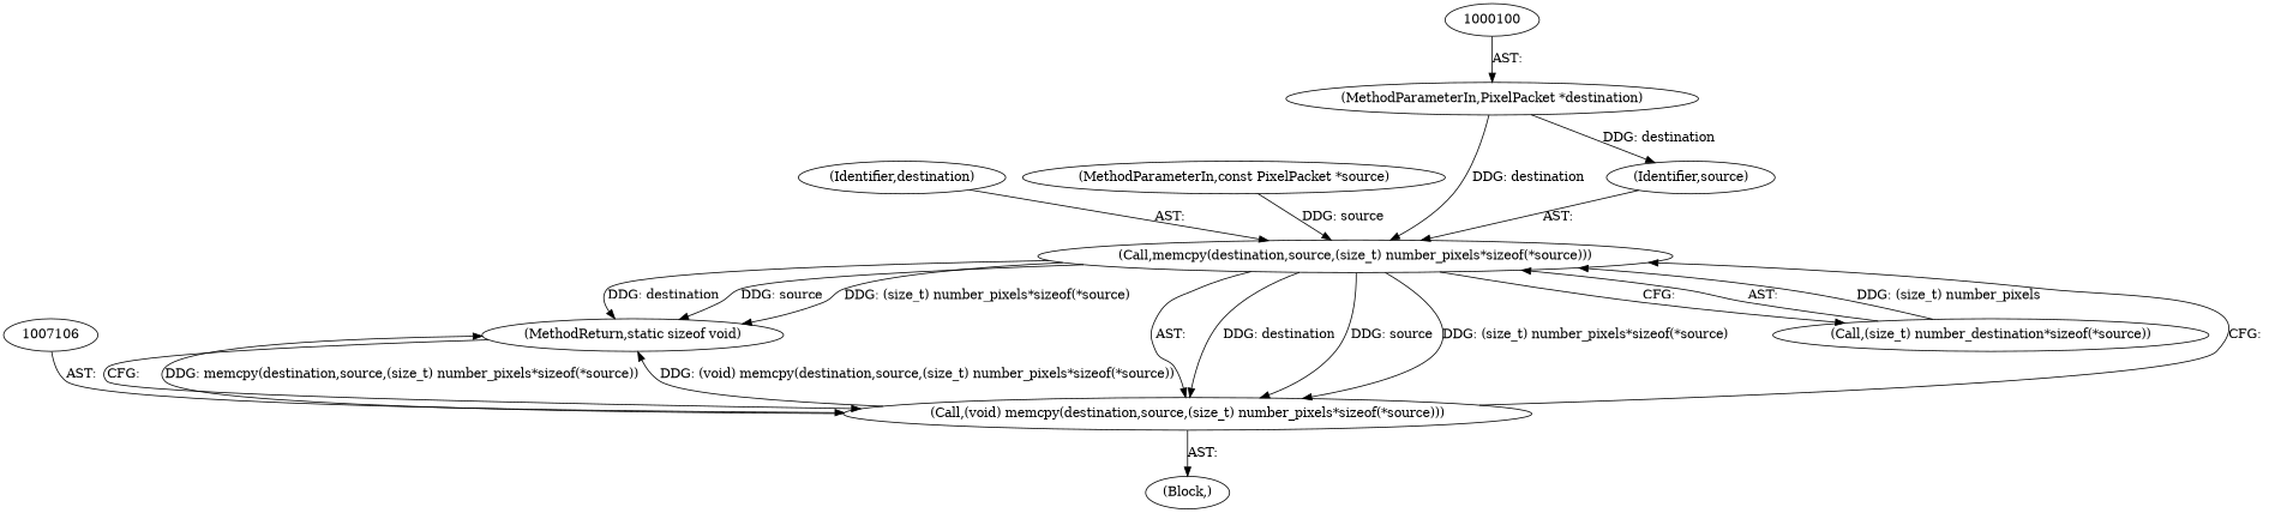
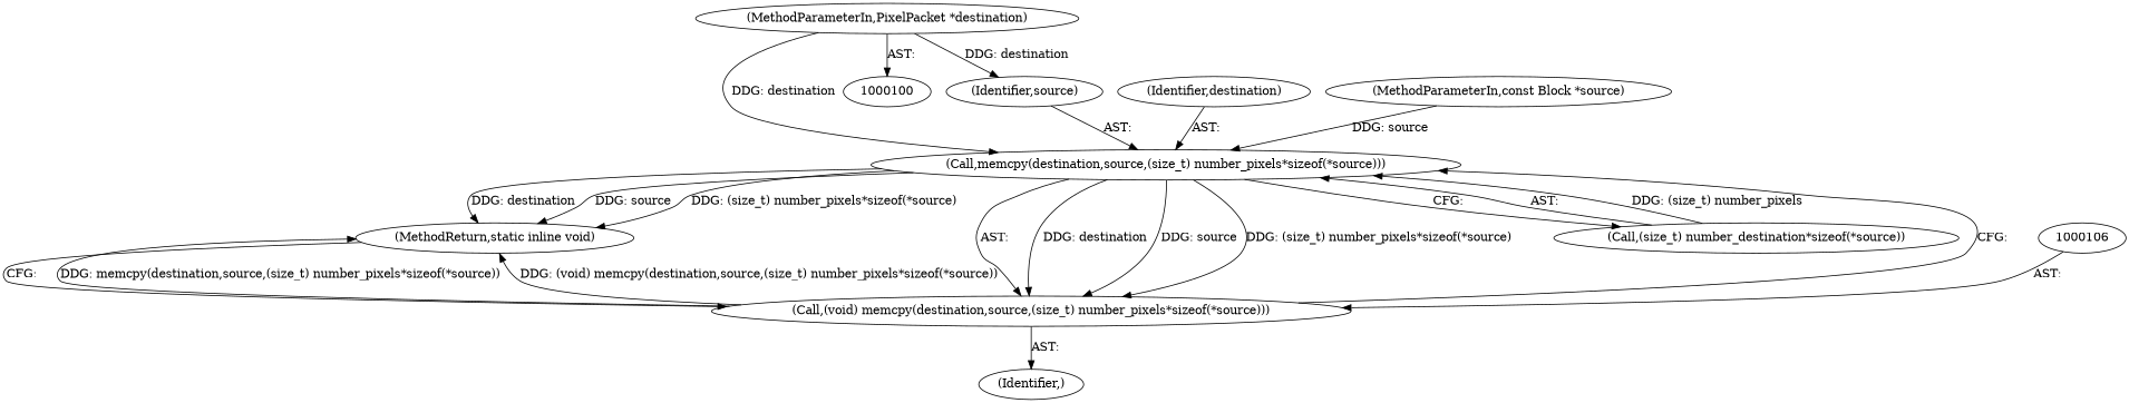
  digraph {
    n1 [label="(MethodParameterIn,PixelPacket *destination)"]
    n2 [label="(Call,memcpy(destination,source,(size_t) number_pixels*sizeof(*source)))"]
    1000100
    n4 [label="(Identifier,source)"]
-   n5 [label="(MethodReturn,static sizeof void)"]
+   n5 [label="(MethodReturn,static inline void)"]
    n6 [label="(Call,(void) memcpy(destination,source,(size_t) number_pixels*sizeof(*source)))"]
    n7 [label="(Call,(size_t) number_destination*sizeof(*source))"]
-   n8 [label="(Block,)"]
+   n8 [label="(Identifier,)"]
    n9 [label="(Identifier,destination)"]
-   n10 [label="(MethodParameterIn,const PixelPacket *source)"]
-   1000106 [label=1007106]
+   n10 [label="(MethodParameterIn,const Block *source)"]
+   1000106
    n1 -> n2 [label="DDG: destination"]
-   1000100 -> n1 [label="AST: "]
+   n1 -> 1000100 [label="AST: "]
    n1 -> n4 [label="DDG: destination"]
    n2 -> n5 [label="DDG: destination"]
    n2 -> n5 [label="DDG: source"]
    n2 -> n5 [label="DDG: (size_t) number_pixels*sizeof(*source)"]
    n2 -> n6 [label="AST: "]
    n2 -> n6 [label="DDG: destination"]
    n2 -> n6 [label="DDG: source"]
    n2 -> n6 [label="DDG: (size_t) number_pixels*sizeof(*source)"]
    n2 -> n7 [label="CFG: "]
    n4 -> n2 [label="AST: "]
    n5 -> n6 [label="CFG: "]
    n6 -> n2 [label="CFG: "]
    n6 -> n5 [label="DDG: memcpy(destination,source,(size_t) number_pixels*sizeof(*source))"]
    n6 -> n5 [label="DDG: (void) memcpy(destination,source,(size_t) number_pixels*sizeof(*source))"]
    n6 -> n8 [label="AST: "]
    n7 -> n2 [label="AST: "]
    n7 -> n2 [label="DDG: (size_t) number_pixels"]
    n9 -> n2 [label="AST: "]
    n10 -> n2 [label="DDG: source"]
    1000106 -> n6 [label="AST: "]
  }
